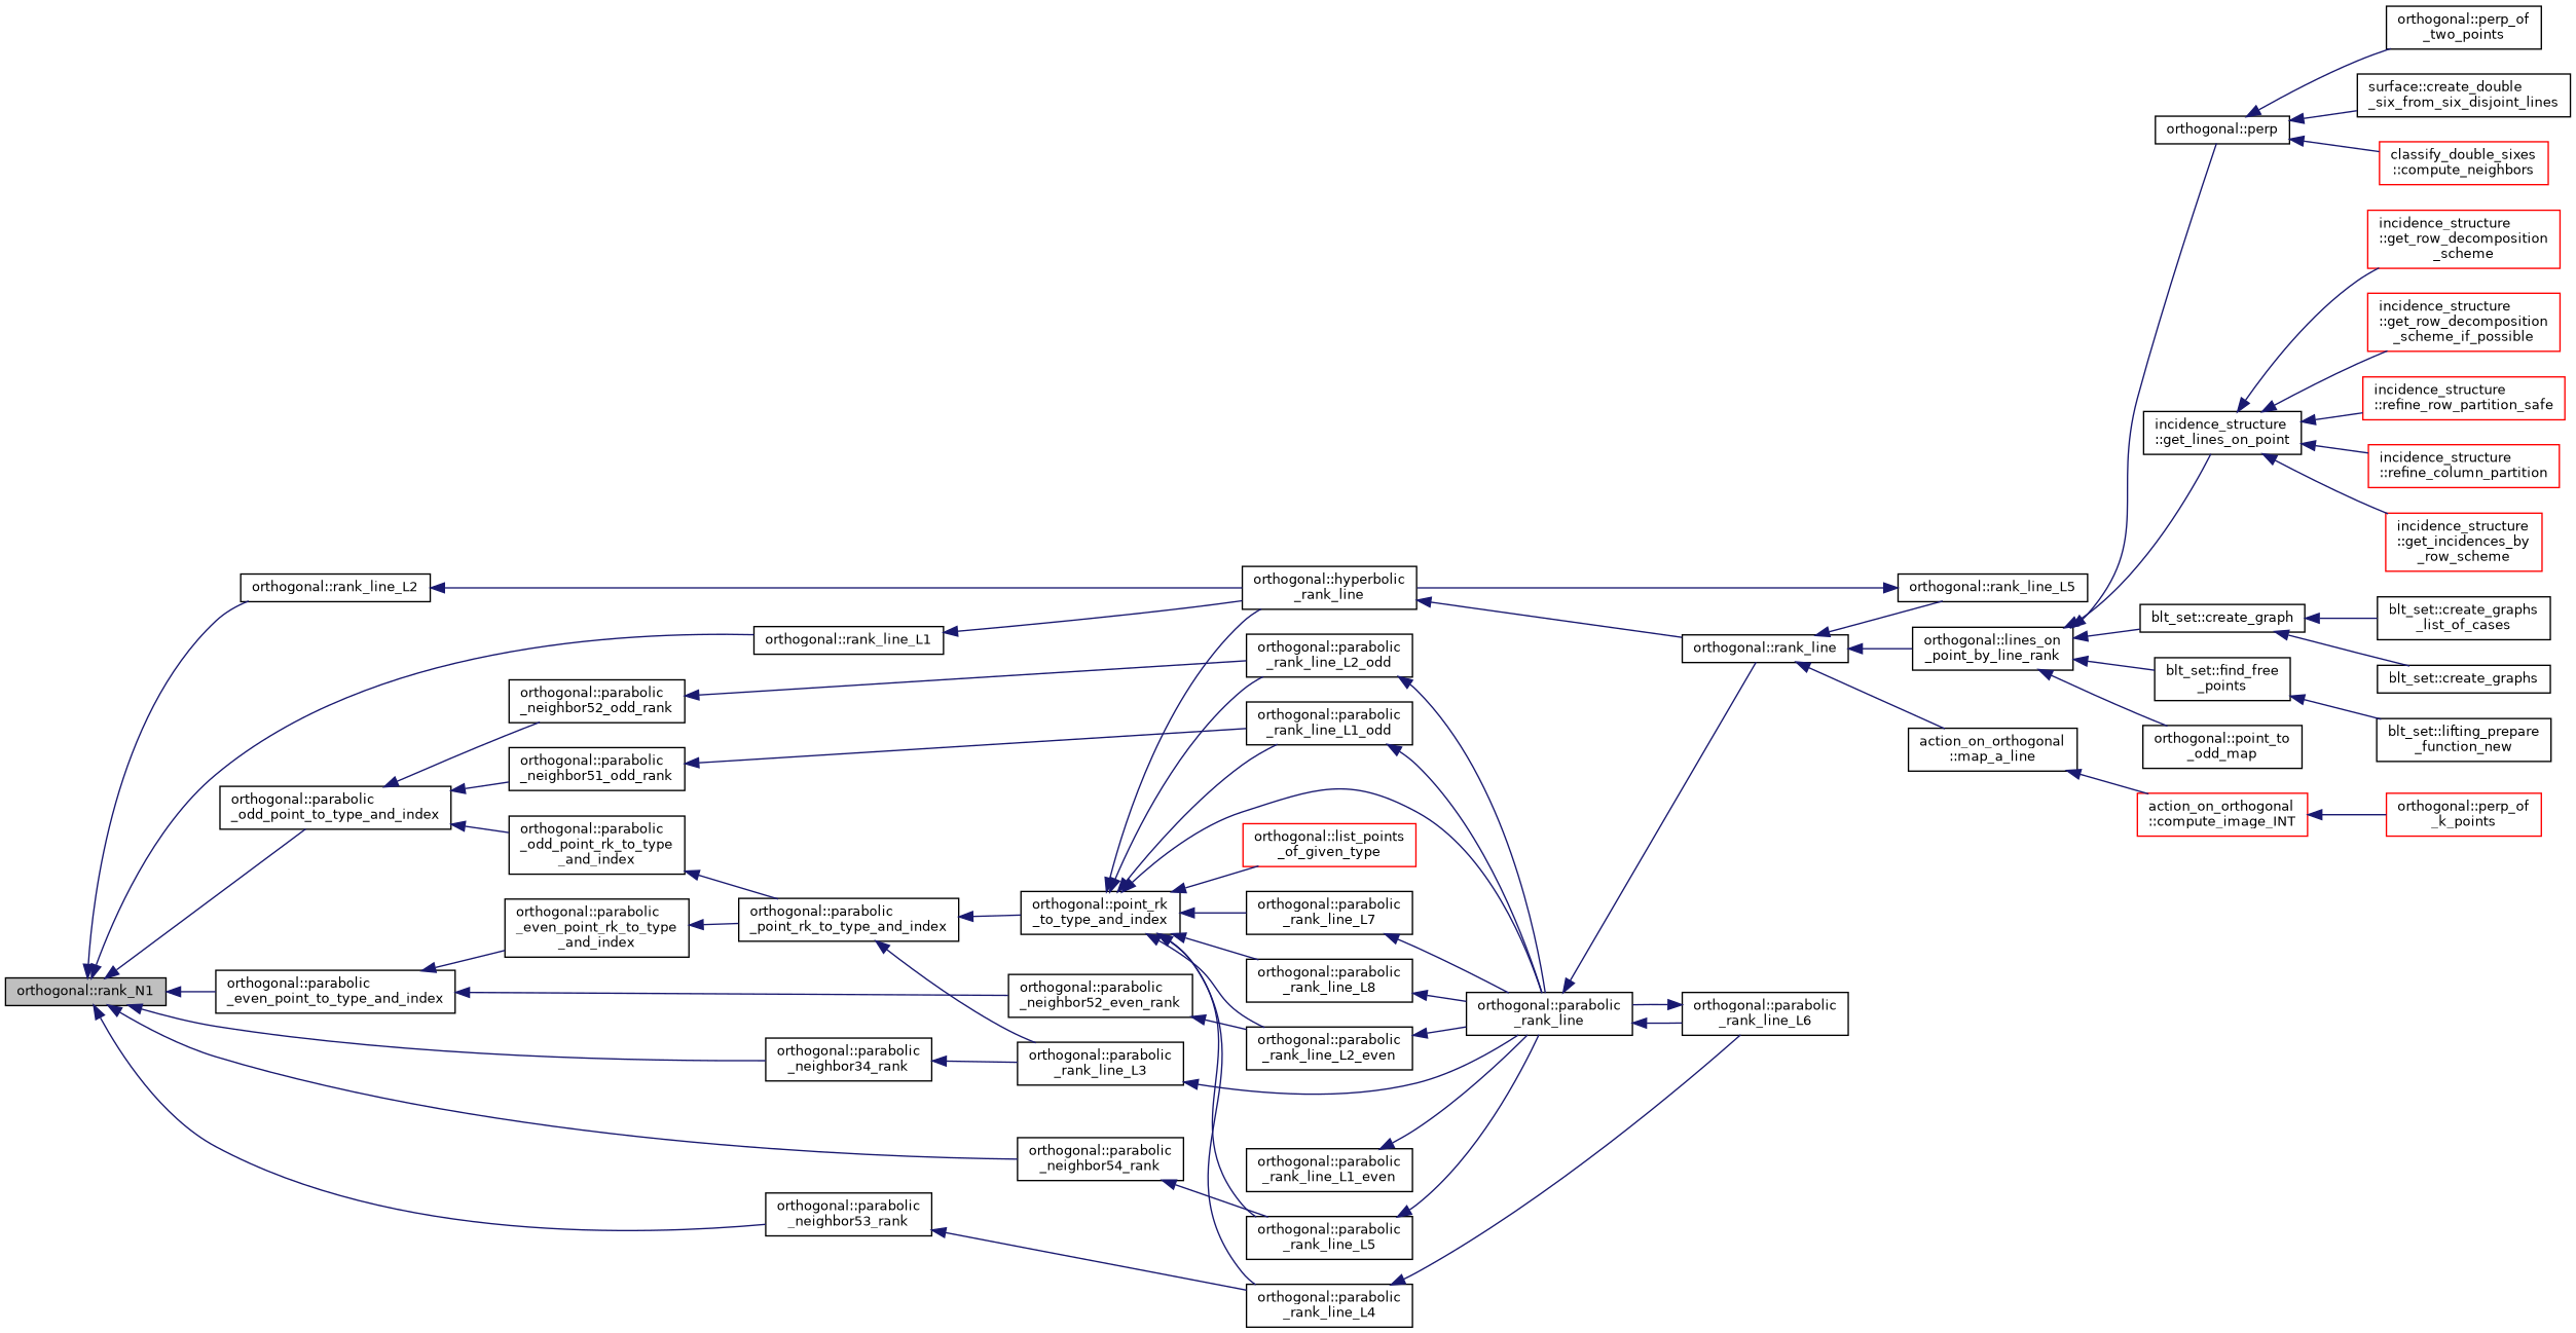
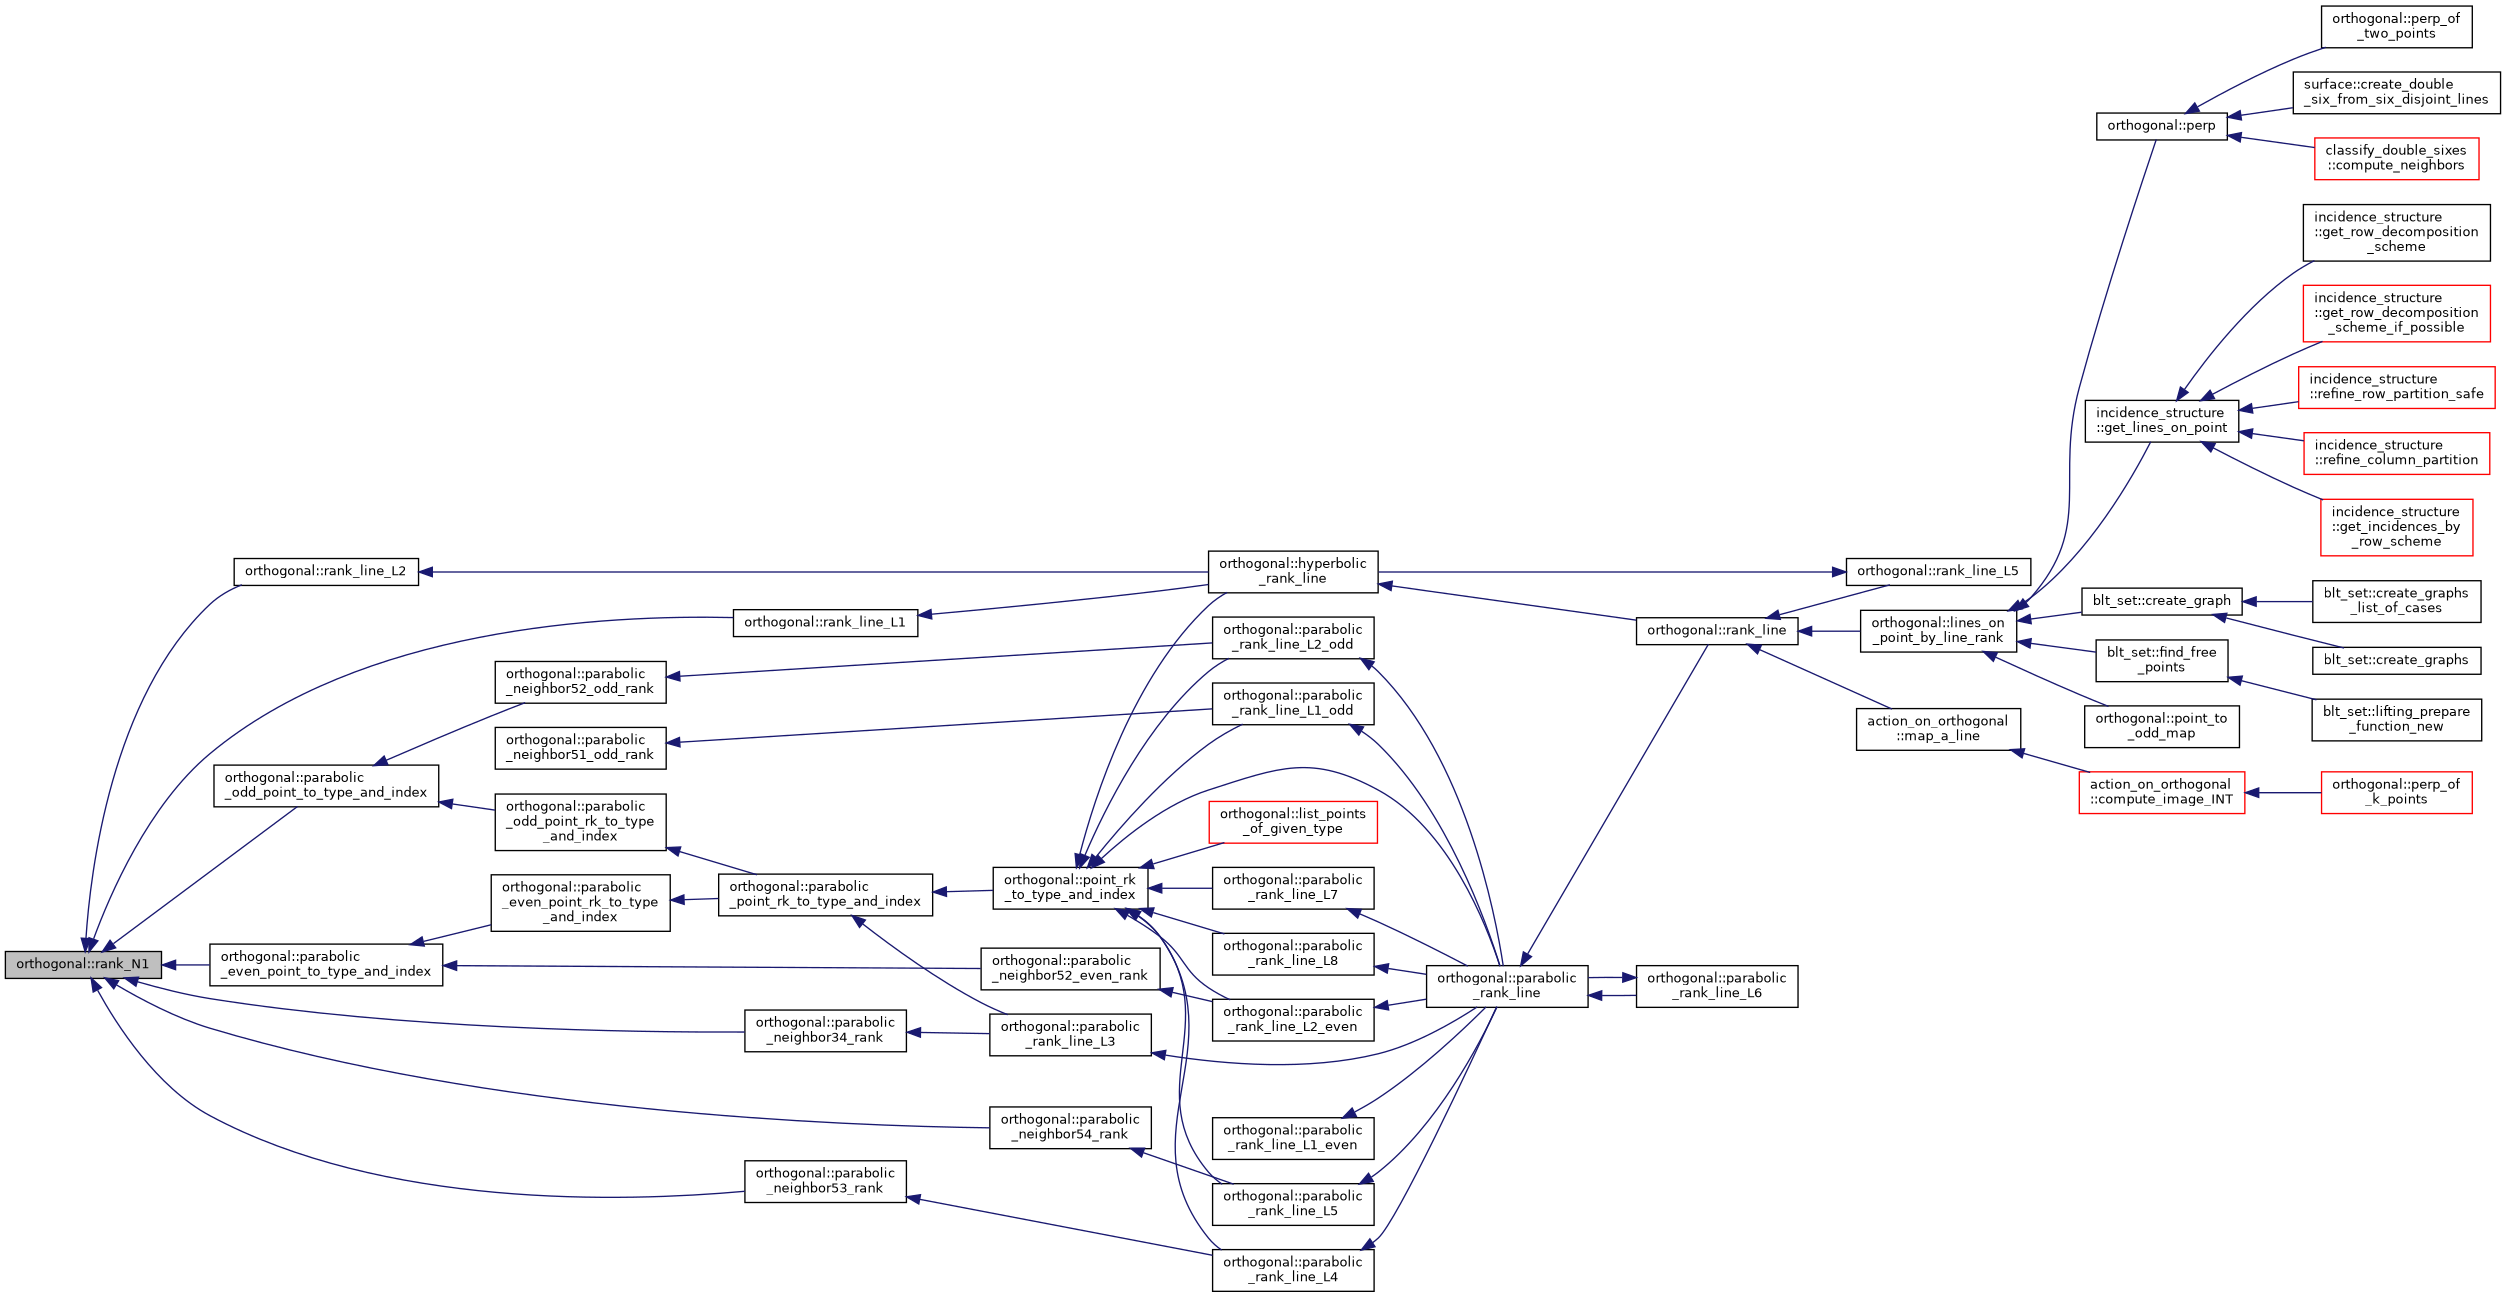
  digraph {
    rankdir=LR
    node [color=black fillcolor=white fontname=Helvetica fontsize=10 shape=record style=filled]
    edge [color=midnightblue dir=back fontname=Helvetica fontsize=10 labelfontname=Helvetica labelfontsize=10 style=solid]
    n1 [fillcolor=grey75 fontcolor=black height=0.2 label="orthogonal::rank_N1" width=0.4]
    n2 [height=0.2 label="orthogonal::rank_line_L1" width=0.4]
    n3 [height=0.2 label="orthogonal::rank_line_L2" width=0.4]
    n4 [height=0.2 label="orthogonal::parabolic\l_even_point_to_type_and_index" width=0.4]
    n5 [height=0.2 label="orthogonal::parabolic\l_odd_point_to_type_and_index" width=0.4]
    n6 [height=0.2 label="orthogonal::parabolic\l_neighbor34_rank" width=0.4]
    n7 [height=0.2 label="orthogonal::parabolic\l_neighbor53_rank" width=0.4]
    n8 [height=0.2 label="orthogonal::parabolic\l_neighbor54_rank" width=0.4]
    n9 [height=0.2 label="orthogonal::hyperbolic\l_rank_line" width=0.4]
    n10 [height=0.2 label="orthogonal::parabolic\l_even_point_rk_to_type\l_and_index" width=0.4]
    n11 [height=0.2 label="orthogonal::parabolic\l_neighbor52_even_rank" width=0.4]
    n12 [height=0.2 label="orthogonal::parabolic\l_odd_point_rk_to_type\l_and_index" width=0.4]
    n13 [height=0.2 label="orthogonal::parabolic\l_neighbor51_odd_rank" width=0.4]
    n14 [height=0.2 label="orthogonal::parabolic\l_neighbor52_odd_rank" width=0.4]
    n15 [height=0.2 label="orthogonal::parabolic\l_rank_line_L3" width=0.4]
    n16 [height=0.2 label="orthogonal::parabolic\l_rank_line_L4" width=0.4]
    n17 [height=0.2 label="orthogonal::parabolic\l_rank_line_L5" width=0.4]
    n18 [height=0.2 label="orthogonal::rank_line" width=0.4]
    n19 [height=0.2 label="orthogonal::lines_on\l_point_by_line_rank" width=0.4]
    n20 [height=0.2 label="orthogonal::rank_line_L5" width=0.4]
    n21 [height=0.2 label="action_on_orthogonal\l::map_a_line" width=0.4]
    n22 [height=0.2 label="blt_set::create_graph" width=0.4]
    n23 [height=0.2 label="blt_set::find_free\l_points" width=0.4]
    n24 [height=0.2 label="orthogonal::point_to\l_odd_map" width=0.4]
    n25 [height=0.2 label="orthogonal::perp" width=0.4]
    n26 [height=0.2 label="incidence_structure\l::get_lines_on_point" width=0.4]
    n27 [color=red height=0.2 label="action_on_orthogonal\l::compute_image_INT" width=0.4]
    n28 [height=0.2 label="blt_set::create_graphs" width=0.4]
    n29 [height=0.2 label="blt_set::create_graphs\l_list_of_cases" width=0.4]
    n30 [height=0.2 label="blt_set::lifting_prepare\l_function_new" width=0.4]
    n31 [height=0.2 label="orthogonal::perp_of\l_two_points" width=0.4]
    n32 [height=0.2 label="surface::create_double\l_six_from_six_disjoint_lines" width=0.4]
    n33 [color=red height=0.2 label="classify_double_sixes\l::compute_neighbors" width=0.4]
    n34 [color=red height=0.2 label="incidence_structure\l::refine_row_partition_safe" width=0.4]
    n35 [color=red height=0.2 label="incidence_structure\l::refine_column_partition" width=0.4]
    n36 [color=red height=0.2 label="incidence_structure\l::get_incidences_by\l_row_scheme" width=0.4]
-   n37 [color=red height=0.2 label="incidence_structure\l::get_row_decomposition\l_scheme" width=0.4]
+   n37 [height=0.2 label="incidence_structure\l::get_row_decomposition\l_scheme" width=0.4]
    n38 [color=red height=0.2 label="incidence_structure\l::get_row_decomposition\l_scheme_if_possible" width=0.4]
    n39 [color=red height=0.2 label="orthogonal::perp_of\l_k_points" width=0.4]
    n40 [height=0.2 label="orthogonal::parabolic\l_point_rk_to_type_and_index" width=0.4]
    n41 [height=0.2 label="orthogonal::parabolic\l_rank_line_L2_even" width=0.4]
    n42 [height=0.2 label="orthogonal::point_rk\l_to_type_and_index" width=0.4]
    n43 [color=red height=0.2 label="orthogonal::list_points\l_of_given_type" width=0.4]
    n44 [height=0.2 label="orthogonal::parabolic\l_rank_line" width=0.4]
    n45 [height=0.2 label="orthogonal::parabolic\l_rank_line_L1_odd" width=0.4]
    n46 [height=0.2 label="orthogonal::parabolic\l_rank_line_L2_odd" width=0.4]
    n47 [height=0.2 label="orthogonal::parabolic\l_rank_line_L7" width=0.4]
    n48 [height=0.2 label="orthogonal::parabolic\l_rank_line_L8" width=0.4]
    n49 [height=0.2 label="orthogonal::parabolic\l_rank_line_L6" width=0.4]
    n50 [height=0.2 label="orthogonal::parabolic\l_rank_line_L1_even" width=0.4]
    n1 -> n2
    n1 -> n3
    n1 -> n4
    n1 -> n5
    n1 -> n6
    n1 -> n7
    n1 -> n8
    n2 -> n9
    n3 -> n9
    n4 -> n10
    n4 -> n11
    n5 -> n12
-   n5 -> n13
    n5 -> n14
    n6 -> n15
    n7 -> n16
    n8 -> n17
    n9 -> n18
    n10 -> n40
    n11 -> n41
    n12 -> n40
    n13 -> n45
    n14 -> n46
    n15 -> n44
-   n16 -> n49
+   n16 -> n44
    n17 -> n44
    n18 -> n19
    n18 -> n20
    n18 -> n21
    n19 -> n22
    n19 -> n23
    n19 -> n24
    n19 -> n25
    n19 -> n26
    n20 -> n9
    n21 -> n27
    n22 -> n28
    n22 -> n29
    n23 -> n30
    n25 -> n31
    n25 -> n32
    n25 -> n33
    n26 -> n34
    n26 -> n35
    n26 -> n36
    n26 -> n37
    n26 -> n38
    n27 -> n39
    n40 -> n15
    n40 -> n42
    n41 -> n44
    n42 -> n9
    n42 -> n16
    n42 -> n17
    n42 -> n41
    n42 -> n43
    n42 -> n44
    n42 -> n45
    n42 -> n46
    n42 -> n47
    n42 -> n48
    n44 -> n18
    n44 -> n49
    n45 -> n44
    n46 -> n44
    n47 -> n44
    n48 -> n44
    n49 -> n44
    n50 -> n44
  }
